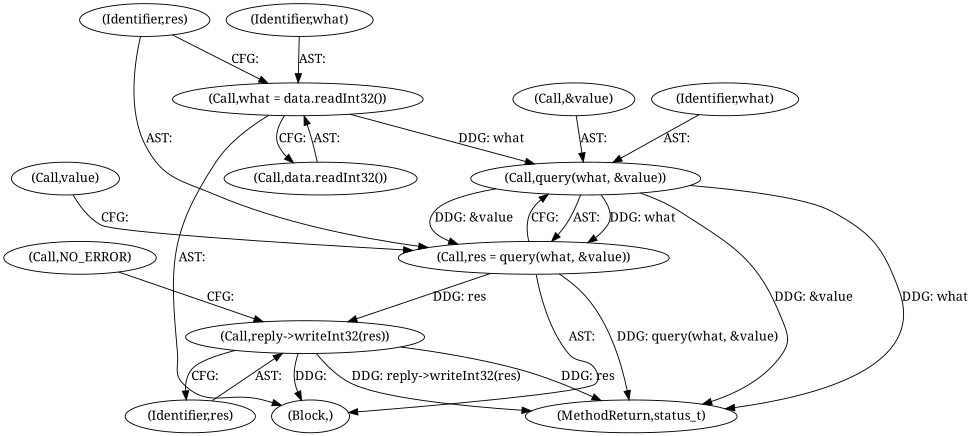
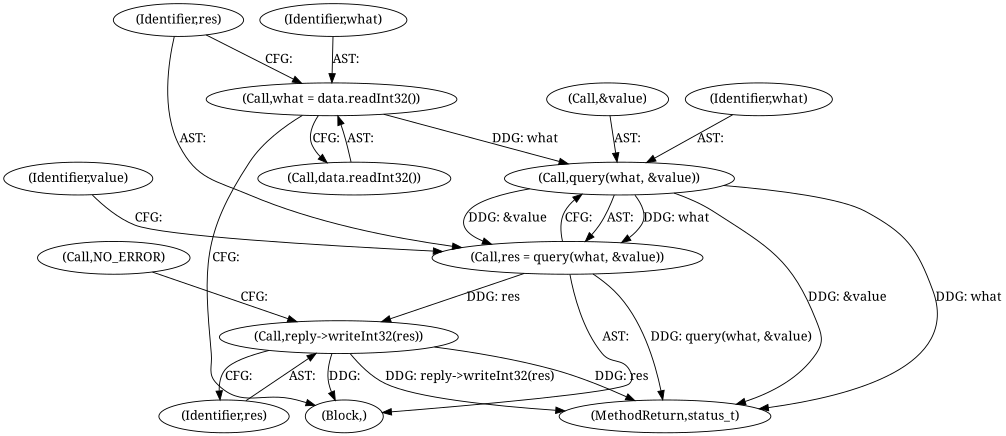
  digraph {
    fontname="Noto Serif"
    node [fontname="Noto Serif"]
    edge [fontname="Noto Serif"]
    n1 [label="(Call,what = data.readInt32())"]
    n2 [label="(Call,query(what, &value))"]
    n3 [label="(Call,data.readInt32())"]
    n4 [label="(Block,)"]
    n5 [label="(MethodReturn,status_t)"]
    n6 [label="(Call,res = query(what, &value))"]
    n7 [label="(Call,reply->writeInt32(res))"]
    n8 [label="(Call,&value)"]
    n9 [label="(Identifier,res)"]
-   n10 [label="(Call,value)"]
+   n10 [label="(Identifier,value)"]
    n11 [label="(Identifier,res)"]
    n12 [label="(Identifier,what)"]
    n13 [label="(Call,NO_ERROR)"]
    n14 [label="(Identifier,what)"]
    n1 -> n2 [label="DDG: what"]
    n1 -> n3 [label="CFG: "]
-   n1 -> n4 [label="AST: "]
+   n1 -> n4 [label="CFG: "]
    n2 -> n5 [label="DDG: what"]
    n2 -> n5 [label="DDG: &value"]
    n2 -> n6 [label="AST: "]
    n2 -> n6 [label="DDG: what"]
    n2 -> n6 [label="DDG: &value"]
    n3 -> n1 [label="AST: "]
    n6 -> n2 [label="CFG: "]
    n6 -> n4 [label="AST: "]
    n6 -> n5 [label="DDG: query(what, &value)"]
    n6 -> n7 [label="DDG: res"]
    n7 -> n4 [label="DDG: "]
    n7 -> n5 [label="DDG: reply->writeInt32(res)"]
    n7 -> n5 [label="DDG: res"]
    n7 -> n9 [label="CFG: "]
    n8 -> n2 [label="AST: "]
    n9 -> n7 [label="AST: "]
    n10 -> n6 [label="CFG: "]
    n11 -> n1 [label="CFG: "]
    n11 -> n6 [label="AST: "]
    n12 -> n2 [label="AST: "]
    n13 -> n7 [label="CFG: "]
    n14 -> n1 [label="AST: "]
  }
